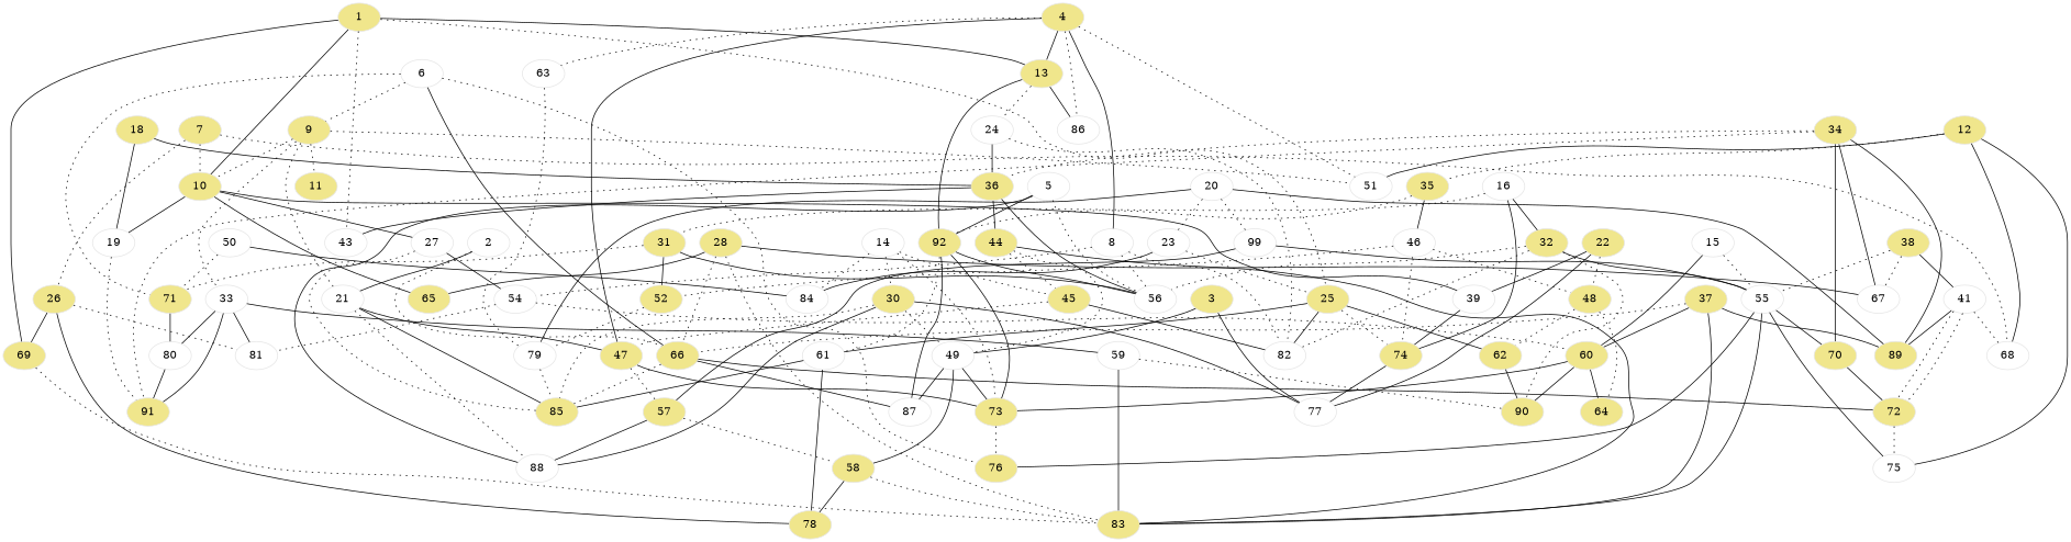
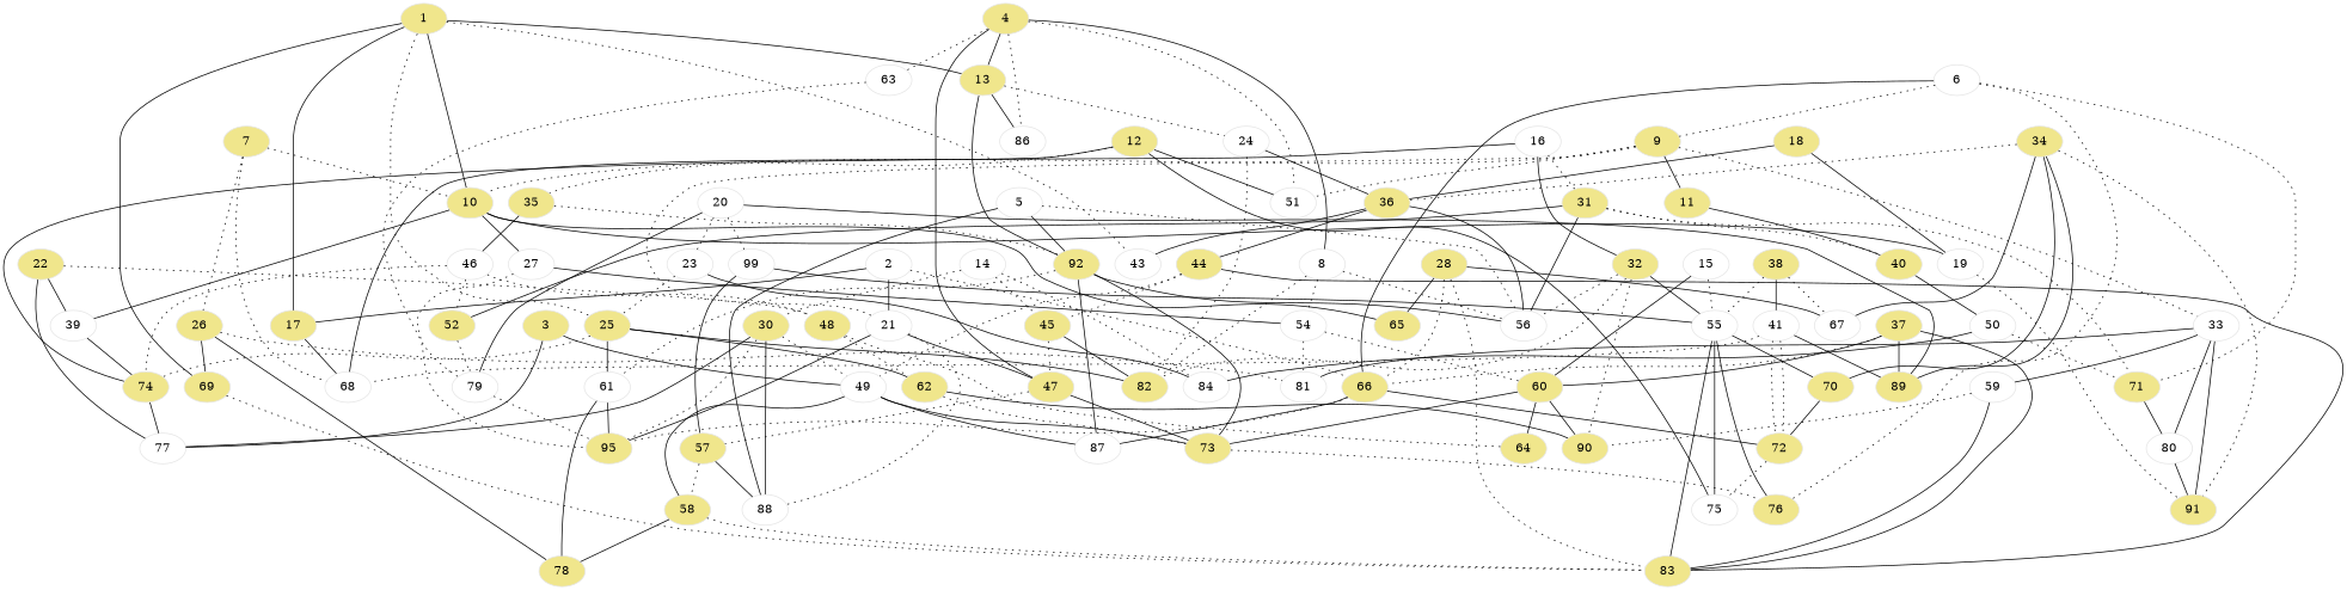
  graph {
    node [color=gray90 fillcolor=khaki style=filled]
    edge [style=solid]
    1
    10
    13
+   17
    25
    43 [fillcolor=white]
    69
    19 [fillcolor=white]
    27 [fillcolor=white]
    39 [fillcolor=white]
    65
    86 [fillcolor=white]
    n13 [label=92]
    24 [fillcolor=white]
    68 [fillcolor=white]
-   82 [fillcolor=white]
+   82
    74
    61 [fillcolor=white]
    62
    83
    2 [fillcolor=white]
    21 [fillcolor=white]
    66
    47
    88 [fillcolor=white]
-   85
+   85 [label=95]
    72
    87 [fillcolor=white]
    49 [fillcolor=white]
    3
    77 [fillcolor=white]
    73
    58
    4
    8 [fillcolor=white]
    51 [fillcolor=white]
    63 [fillcolor=white]
    56 [fillcolor=white]
    54 [fillcolor=white]
    57
    79 [fillcolor=white]
    5 [fillcolor=white]
    6 [fillcolor=white]
    9
    71
    76
    11
    33 [fillcolor=white]
    80 [fillcolor=white]
    7
    26
    78
    81 [fillcolor=white]
    60
+   40
    91
    59 [fillcolor=white]
    50 [fillcolor=white]
    12
    35
    75 [fillcolor=white]
    46 [fillcolor=white]
    36
    14 [fillcolor=white]
    30
    45
    84 [fillcolor=white]
    15 [fillcolor=white]
    55 [fillcolor=white]
    70
    90
    64
    16 [fillcolor=white]
    31
    32
    52
    18
    44
    20 [fillcolor=white]
    23 [fillcolor=white]
    n81 [fillcolor=white label=99]
    89
    22
    48
    28
    67 [fillcolor=white]
    34
    37
    38
    41 [fillcolor=white]
    1 -- 10
    1 -- 13
+   1 -- 17
    1 -- 25 [style=dotted]
    1 -- 43 [style=dotted]
    1 -- 69
    10 -- 19
    10 -- 27
    10 -- 39
    10 -- 65
    13 -- 86
    13 -- n13
    13 -- 24 [style=dotted]
+   17 -- 68
    25 -- 82
    25 -- 74 [style=dotted]
    25 -- 61
    25 -- 62
    69 -- 83 [style=dotted]
    19 -- 91 [style=dotted]
    27 -- 85 [style=dotted]
    27 -- 54
    39 -- 74
    n13 -- 61 [style=dotted]
    n13 -- 87
    n13 -- 73
    n13 -- 56
    24 -- 82 [style=dotted]
    24 -- 36
    74 -- 77
    61 -- 85
    61 -- 78
    62 -- 90
+   2 -- 17
    2 -- 21
    2 -- 66 [style=dotted]
    21 -- 47
    21 -- 88 [style=dotted]
    21 -- 85
    66 -- 85 [style=dotted]
    66 -- 72
    66 -- 87
    47 -- 73
    47 -- 57 [style=dotted]
    72 -- 75 [style=dotted]
    49 -- 87
    49 -- 73
    49 -- 58
    3 -- 49
    3 -- 77
    73 -- 76 [style=dotted]
    58 -- 83 [style=dotted]
    58 -- 78
    4 -- 13
    4 -- 86 [style=dotted]
    4 -- 47
    4 -- 8
    4 -- 51 [style=dotted]
    4 -- 63 [style=dotted]
    8 -- 82 [style=dotted]
    8 -- 56 [style=dotted]
    8 -- 54 [style=dotted]
    63 -- 79 [style=dotted]
    54 -- 81 [style=dotted]
    54 -- 60 [style=dotted]
    57 -- 88
    57 -- 58 [style=dotted]
    79 -- 85 [style=dotted]
    5 -- n13
    5 -- 88
    5 -- 56 [style=dotted]
    6 -- 66
    6 -- 9 [style=dotted]
    6 -- 71 [style=dotted]
    6 -- 76 [style=dotted]
    9 -- 10 [style=dotted]
    9 -- 21 [style=dotted]
    9 -- 51 [style=dotted]
-   9 -- 11 [style=dotted]
+   9 -- 11
    9 -- 33 [style=dotted]
    71 -- 80
+   11 -- 40
    33 -- 80
    33 -- 81
    33 -- 91
    33 -- 59
    80 -- 91
    7 -- 10 [style=dotted]
    7 -- 68 [style=dotted]
    7 -- 26 [style=dotted]
    26 -- 69
    26 -- 78
    26 -- 81 [style=dotted]
    60 -- 73
    60 -- 90
    60 -- 64
+   40 -- 50
    59 -- 83
    59 -- 90 [style=dotted]
    50 -- 71 [style=dotted]
    50 -- 84
    12 -- 68
    12 -- 51
    12 -- 35 [style=dotted]
    12 -- 75
    35 -- n13 [style=dotted]
    35 -- 46
    46 -- 74 [style=dotted]
    46 -- 52 [style=dotted]
    46 -- 48 [style=dotted]
    36 -- 43
    36 -- 56
    36 -- 44
-   14 -- 73 [style=dotted]
+   62 -- 73 [style=dotted]
    14 -- 30 [style=dotted]
    14 -- 45 [style=dotted]
    14 -- 84 [style=dotted]
    30 -- 88
    30 -- 85 [style=dotted]
    30 -- 49 [style=dotted]
    30 -- 77
    45 -- 82
    45 -- 47 [style=dotted]
    15 -- 60
    15 -- 55 [style=dotted]
    55 -- 83
    55 -- 76
    55 -- 75
    55 -- 70
    70 -- 72
    16 -- 74
    16 -- 31 [style=dotted]
    16 -- 32
    31 -- 56
    31 -- 71 [style=dotted]
+   31 -- 40 [style=dotted]
    31 -- 52
    32 -- 82 [style=dotted]
    32 -- 56 [style=dotted]
    32 -- 55
    32 -- 90 [style=dotted]
    52 -- 79 [style=dotted]
    18 -- 19
    18 -- 36
    44 -- 83
    44 -- 49 [style=dotted]
    44 -- 45 [style=dotted]
    20 -- 79
    20 -- 23 [style=dotted]
    20 -- n81 [style=dotted]
    20 -- 89
    23 -- 25 [style=dotted]
    23 -- 84
    n81 -- 57
    n81 -- 55
    22 -- 39
    22 -- 77
    22 -- 48 [style=dotted]
    48 -- 62 [style=dotted]
    48 -- 64 [style=dotted]
    28 -- 65
    28 -- 83 [style=dotted]
    28 -- 66 [style=dotted]
    28 -- 67
    34 -- 91 [style=dotted]
    34 -- 36 [style=dotted]
    34 -- 70
    34 -- 89
    34 -- 67
    37 -- 83
    37 -- 66 [style=dotted]
    37 -- 60
    37 -- 89
    38 -- 55 [style=dotted]
    38 -- 67 [style=dotted]
    38 -- 41
    41 -- 68 [style=dotted]
    41 -- 72 [style=dotted]
    41 -- 72 [style=dotted]
    41 -- 89
  }
